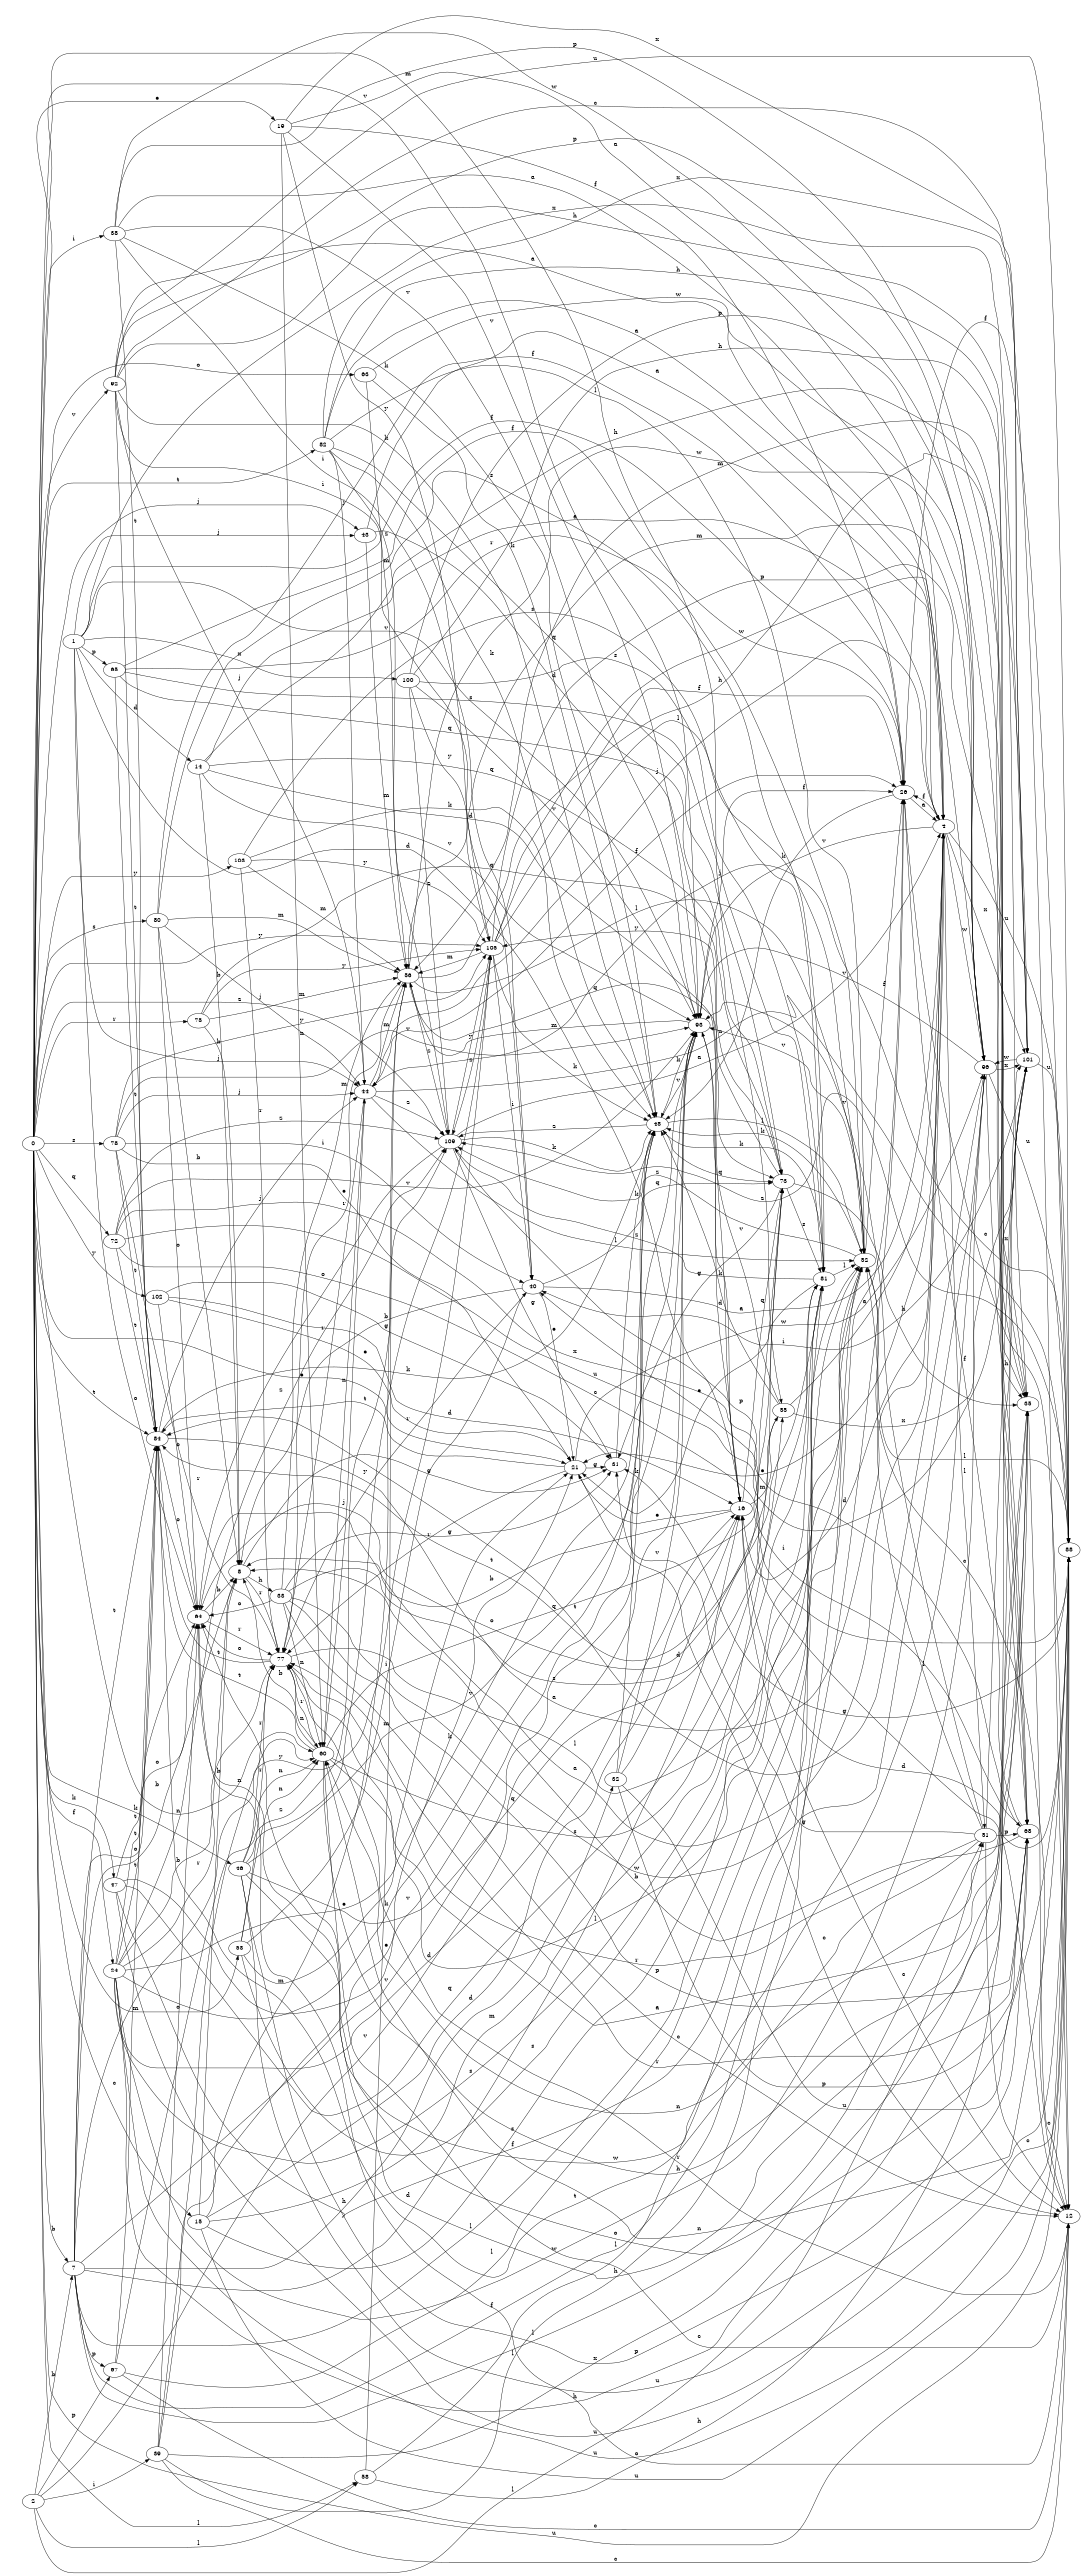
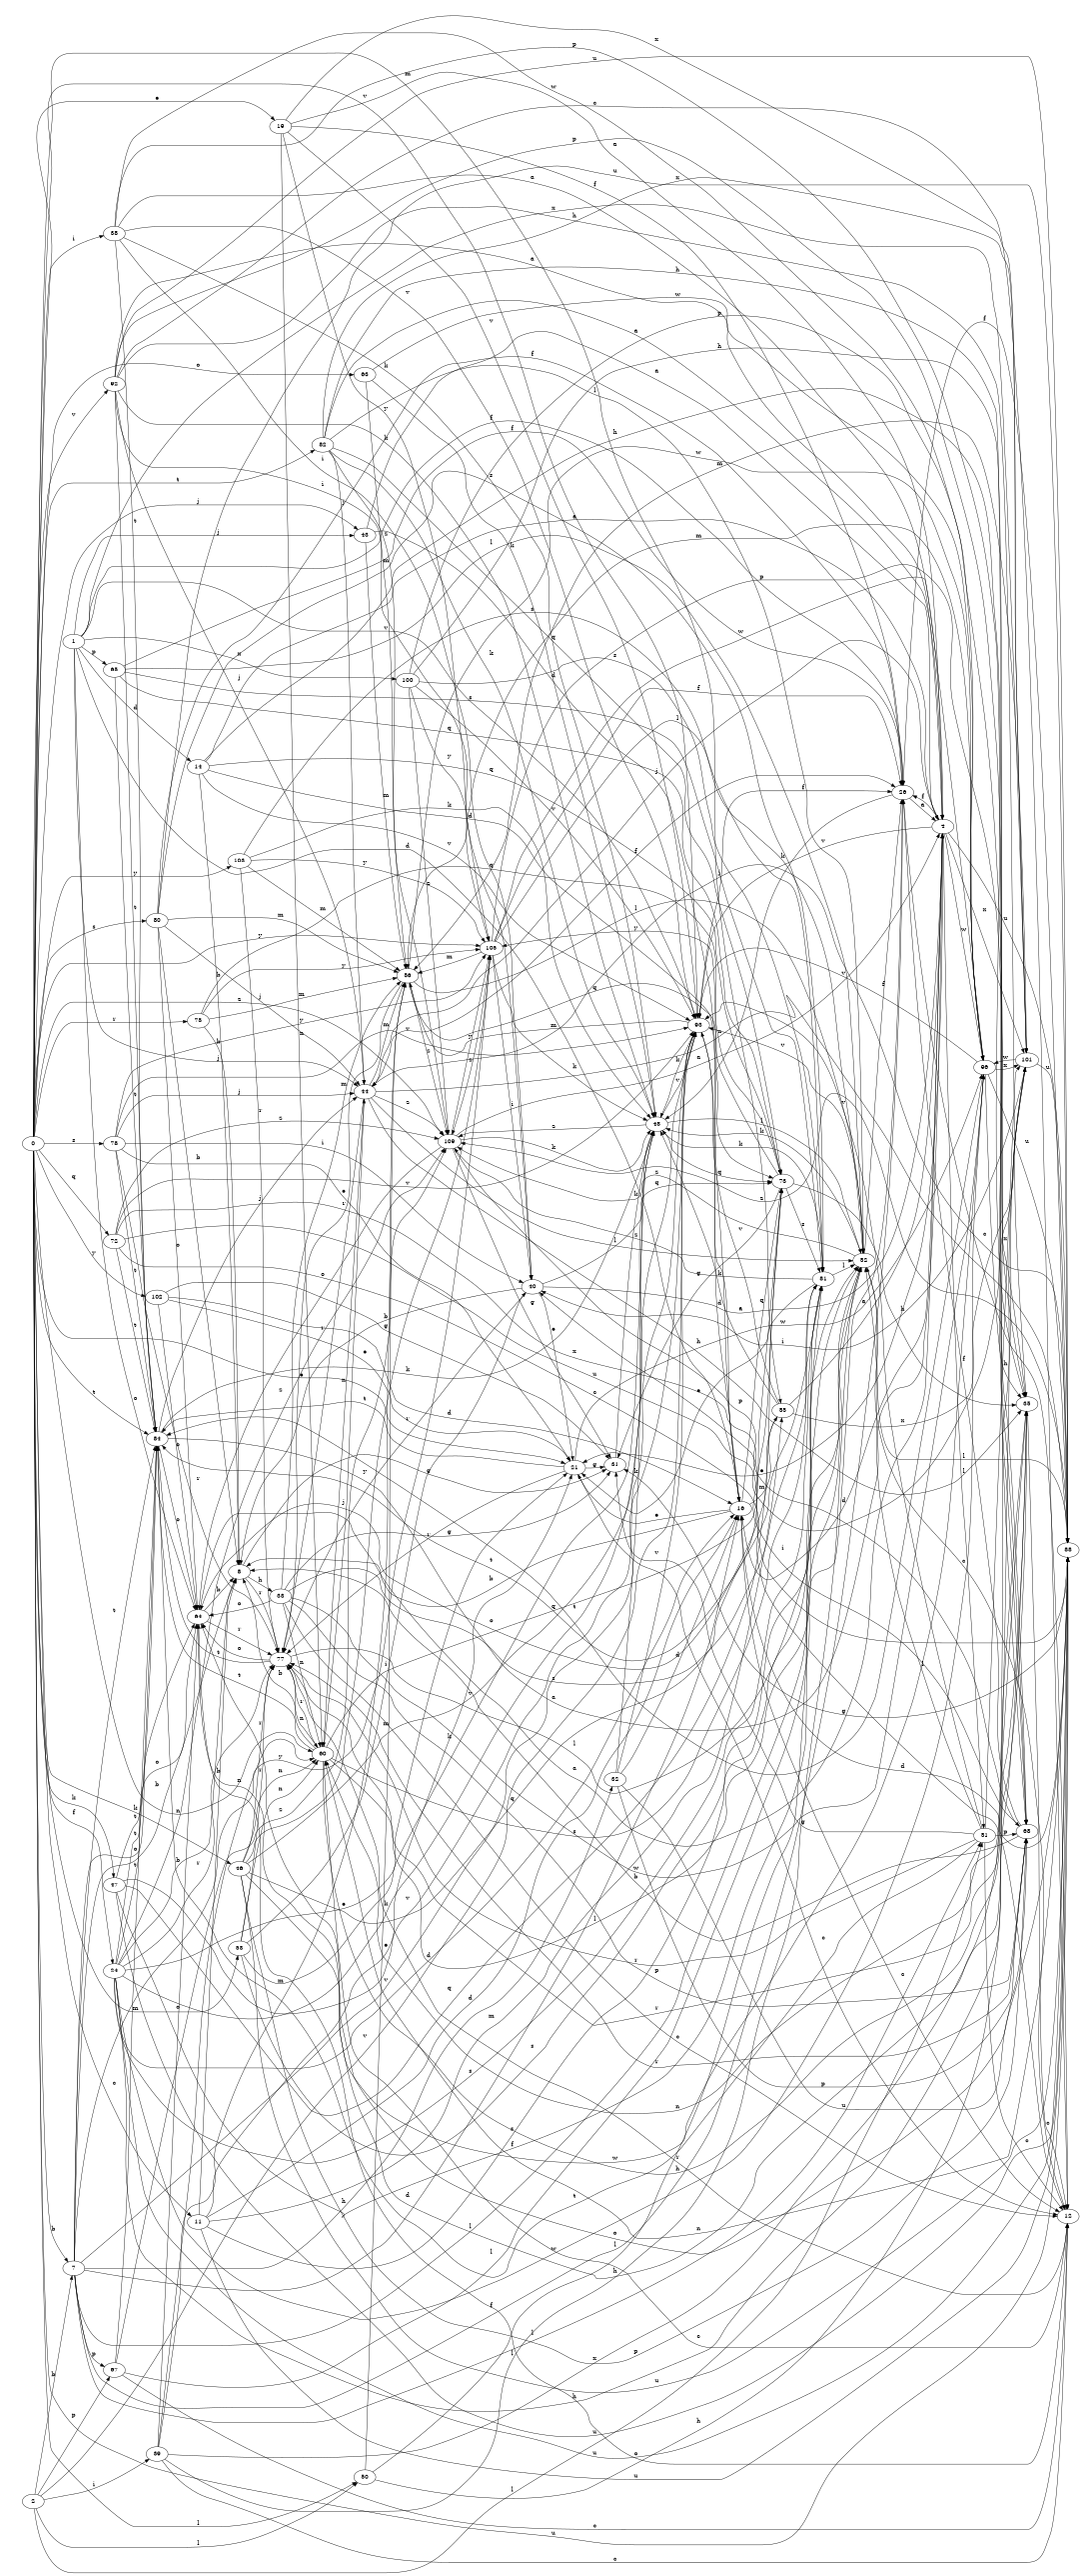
  strict digraph {
    rankdir=LR
    0
    7
-   11 [label=15]
+   11
    19
    21
    24
    38
    43
    46
    47
-   50 [label=58]
+   50
    53
    55
    60
    63
    72
    75
    78
    80
    82
    84
    88
    92
    93
    102
    103
    105
    109
    16
    26
    64
    51
    67
    8
    32
    52
    81
    101
    4
    77
    96
    31
    12
    35
    48
    68
    40
    56
    73
    44
    1
    14
    65
    100
    2
    39
    33
    0 -> 7 [label=b]
    0 -> 11 [label=c]
    0 -> 19 [label=e]
    0 -> 21 [label=e]
    0 -> 24 [label=f]
    0 -> 38 [label=i]
    0 -> 43 [label=j]
    0 -> 46 [label=k]
    0 -> 47 [label=k]
    0 -> 50 [label=l]
    0 -> 53 [label=m]
    0 -> 55 [label=m]
    0 -> 60 [label=n]
    0 -> 63 [label=o]
    0 -> 72 [label=q]
    0 -> 75 [label=r]
    0 -> 78 [label=s]
    0 -> 80 [label=s]
    0 -> 82 [label=t]
    0 -> 84 [label=t]
    0 -> 88 [label=u]
    0 -> 92 [label=v]
    0 -> 93 [label=v]
    0 -> 102 [label=y]
    0 -> 103 [label=y]
    0 -> 105 [label=y]
    0 -> 109 [label=z]
    7 -> 84 [label=t]
    7 -> 93 [label=v]
    7 -> 105 [label=y]
    7 -> 16 [label=d]
    7 -> 26 [label=f]
    7 -> 64 [label=o]
    7 -> 51 [label=l]
    7 -> 67 [label=p]
    7 -> 8 [label=b]
    7 -> 32 [label=h]
    7 -> 52 [label=l]
    11 -> 21 [label=e]
    11 -> 55 [label=m]
    11 -> 88 [label=u]
    11 -> 16 [label=d]
    11 -> 8 [label=b]
    11 -> 81 [label=s]
    19 -> 60 [label=n]
    19 -> 93 [label=v]
    19 -> 105 [label=y]
    19 -> 26 [label=f]
    19 -> 101 [label=x]
    19 -> 4 [label=a]
    21 -> 84 [label=t]
    21 -> 77 [label=r]
    21 -> 96 [label=w]
    21 -> 31 [label=g]
    21 -> 12 [label=c]
    24 -> 21 [label=e]
    24 -> 84 [label=t]
    24 -> 88 [label=u]
    24 -> 109 [label=z]
    24 -> 16 [label=d]
    24 -> 64 [label=o]
    24 -> 8 [label=b]
    24 -> 81 [label=s]
    24 -> 77 [label=r]
    24 -> 96 [label=w]
    24 -> 35 [label=h]
    24 -> 48 [label=k]
    38 -> 84 [label=t]
    38 -> 93 [label=v]
    38 -> 4 [label=a]
    38 -> 96 [label=w]
    38 -> 48 [label=k]
    38 -> 68 [label=p]
    38 -> 40 [label=i]
    43 -> 16 [label=d]
    43 -> 4 [label=a]
    43 -> 56 [label=m]
    46 -> 60 [label=n]
    46 -> 88 [label=u]
    46 -> 93 [label=v]
    46 -> 105 [label=y]
    46 -> 77 [label=r]
    46 -> 96 [label=w]
    46 -> 68 [label=p]
    46 -> 73 [label=q]
    47 -> 84 [label=t]
    47 -> 88 [label=u]
    47 -> 93 [label=v]
    47 -> 26 [label=f]
    47 -> 73 [label=q]
    50 -> 52 [label=l]
    50 -> 35 [label=h]
    50 -> 56 [label=m]
    53 -> 60 [label=n]
    53 -> 81 [label=s]
    53 -> 77 [label=r]
    53 -> 48 [label=k]
    53 -> 40 [label=i]
    55 -> 93 [label=v]
    55 -> 64 [label=o]
    55 -> 101 [label=x]
    55 -> 4 [label=a]
    55 -> 48 [label=k]
    60 -> 84 [label=t]
    60 -> 8 [label=b]
    60 -> 52 [label=l]
    60 -> 81 [label=s]
    60 -> 77 [label=r]
    60 -> 12 [label=c]
    60 -> 35 [label=h]
    60 -> 73 [label=q]
    60 -> 44 [label=j]
    63 -> 96 [label=w]
    63 -> 48 [label=k]
    63 -> 56 [label=m]
    72 -> 84 [label=t]
    72 -> 88 [label=u]
    72 -> 93 [label=v]
    72 -> 109 [label=z]
    72 -> 101 [label=x]
    72 -> 12 [label=c]
    75 -> 105 [label=y]
    75 -> 8 [label=b]
    75 -> 56 [label=m]
    75 -> 73 [label=q]
    78 -> 21 [label=e]
    78 -> 84 [label=t]
    78 -> 93 [label=v]
    78 -> 105 [label=y]
    78 -> 77 [label=r]
    78 -> 40 [label=i]
    78 -> 44 [label=j]
+   80 -> 88 [label=u]
    80 -> 26 [label=f]
    80 -> 64 [label=o]
    80 -> 8 [label=b]
    80 -> 81 [label=s]
    80 -> 56 [label=m]
    80 -> 44 [label=j]
    82 -> 109 [label=z]
    82 -> 52 [label=l]
    82 -> 101 [label=x]
    82 -> 4 [label=a]
    82 -> 35 [label=h]
    82 -> 48 [label=k]
    82 -> 73 [label=q]
    82 -> 44 [label=j]
    84 -> 64 [label=o]
    84 -> 4 [label=a]
    84 -> 48 [label=k]
    84 -> 44 [label=j]
    88 -> 60 [label=n]
    88 -> 109 [label=z]
    88 -> 16 [label=d]
    88 -> 26 [label=f]
    88 -> 52 [label=l]
    88 -> 31 [label=g]
    88 -> 44 [label=j]
    92 -> 84 [label=t]
    92 -> 88 [label=u]
    92 -> 4 [label=a]
    92 -> 12 [label=c]
    92 -> 35 [label=h]
    92 -> 48 [label=k]
    92 -> 68 [label=p]
    92 -> 40 [label=i]
    92 -> 44 [label=j]
    93 -> 16 [label=d]
    93 -> 26 [label=f]
    93 -> 48 [label=k]
    93 -> 56 [label=m]
    102 -> 21 [label=e]
    102 -> 16 [label=d]
    102 -> 64 [label=o]
    102 -> 31 [label=g]
    103 -> 105 [label=y]
    103 -> 81 [label=s]
    103 -> 77 [label=r]
    103 -> 48 [label=k]
    103 -> 56 [label=m]
    105 -> 109 [label=z]
    105 -> 26 [label=f]
    105 -> 52 [label=l]
    105 -> 96 [label=w]
    105 -> 48 [label=k]
    105 -> 68 [label=p]
    105 -> 40 [label=i]
    105 -> 56 [label=m]
    109 -> 105 [label=y]
    109 -> 64 [label=o]
    109 -> 4 [label=a]
    109 -> 31 [label=g]
    109 -> 48 [label=k]
    109 -> 68 [label=p]
    16 -> 21 [label=e]
    16 -> 55 [label=m]
    16 -> 8 [label=b]
    16 -> 12 [label=c]
    16 -> 73 [label=q]
    26 -> 4 [label=a]
    26 -> 12 [label=c]
    26 -> 48 [label=k]
    64 -> 8 [label=b]
    64 -> 4 [label=a]
    64 -> 77 [label=r]
    64 -> 35 [label=h]
    51 -> 84 [label=t]
    51 -> 93 [label=v]
    51 -> 52 [label=l]
    51 -> 101 [label=x]
    51 -> 77 [label=r]
    51 -> 31 [label=g]
    51 -> 12 [label=c]
    51 -> 68 [label=p]
    67 -> 84 [label=t]
    67 -> 109 [label=z]
    67 -> 52 [label=l]
    67 -> 12 [label=c]
    8 -> 77 [label=r]
    8 -> 31 [label=g]
    8 -> 33 [label=h]
    32 -> 88 [label=u]
    32 -> 93 [label=v]
    32 -> 16 [label=d]
    32 -> 48 [label=k]
    32 -> 68 [label=p]
    52 -> 93 [label=v]
    52 -> 109 [label=z]
    52 -> 26 [label=f]
    52 -> 12 [label=c]
    52 -> 48 [label=k]
    81 -> 21 [label=e]
    81 -> 84 [label=t]
    81 -> 109 [label=z]
    81 -> 52 [label=l]
    81 -> 48 [label=k]
    101 -> 60 [label=n]
    101 -> 88 [label=u]
    101 -> 96 [label=w]
    101 -> 40 [label=i]
    101 -> 56 [label=m]
    4 -> 21 [label=e]
    4 -> 88 [label=u]
    4 -> 93 [label=v]
    4 -> 16 [label=d]
    4 -> 26 [label=f]
    4 -> 51 [label=l]
    4 -> 101 [label=x]
    4 -> 96 [label=w]
    4 -> 44 [label=j]
    77 -> 60 [label=n]
    77 -> 84 [label=t]
    77 -> 64 [label=o]
    77 -> 52 [label=l]
    96 -> 84 [label=t]
    96 -> 88 [label=u]
    96 -> 93 [label=v]
    96 -> 101 [label=x]
    96 -> 35 [label=h]
    96 -> 56 [label=m]
    31 -> 48 [label=k]
    12 -> 64 [label=o]
    12 -> 77 [label=r]
-   35 -> 77 [label=a]
+   35 -> 77 [label=r]
    35 -> 12 [label=c]
    48 -> 93 [label=v]
    48 -> 109 [label=z]
    48 -> 52 [label=l]
    48 -> 73 [label=q]
    68 -> 26 [label=f]
    68 -> 64 [label=o]
    68 -> 8 [label=b]
    68 -> 77 [label=r]
    68 -> 40 [label=i]
    40 -> 21 [label=e]
    40 -> 8 [label=b]
    40 -> 4 [label=a]
    40 -> 77 [label=r]
    40 -> 73 [label=q]
    56 -> 109 [label=z]
    56 -> 52 [label=l]
    56 -> 77 [label=r]
    56 -> 96 [label=w]
-   56 -> 35 [label=h]
+   44 -> 35 [label=h]
    56 -> 73 [label=q]
    73 -> 105 [label=y]
    73 -> 81 [label=s]
    73 -> 31 [label=g]
    73 -> 35 [label=h]
    44 -> 60 [label=n]
    44 -> 88 [label=u]
    44 -> 109 [label=z]
    44 -> 26 [label=f]
    44 -> 52 [label=l]
    44 -> 77 [label=r]
    44 -> 56 [label=m]
    1 -> 43 [label=j]
    1 -> 93 [label=v]
    1 -> 16 [label=d]
    1 -> 26 [label=f]
    1 -> 64 [label=o]
    1 -> 101 [label=x]
    1 -> 44 [label=j]
    1 -> 14 [label=d]
    1 -> 65 [label=p]
    1 -> 100 [label=x]
    14 -> 93 [label=v]
    14 -> 16 [label=d]
    14 -> 8 [label=b]
    14 -> 4 [label=a]
    14 -> 35 [label=h]
    14 -> 73 [label=q]
    65 -> 84 [label=t]
    65 -> 26 [label=f]
-   65 -> 52 [label=r]
+   65 -> 52 [label=l]
    65 -> 81 [label=s]
    65 -> 73 [label=q]
    100 -> 93 [label=v]
    100 -> 105 [label=y]
    100 -> 109 [label=z]
    100 -> 81 [label=s]
    100 -> 35 [label=h]
    100 -> 68 [label=p]
    2 -> 7 [label=b]
    2 -> 50 [label=l]
    2 -> 93 [label=v]
    2 -> 51 [label=l]
    2 -> 67 [label=p]
    2 -> 39 [label=i]
    39 -> 60 [label=n]
    39 -> 64 [label=o]
    39 -> 52 [label=l]
    39 -> 101 [label=x]
    39 -> 12 [label=c]
    39 -> 56 [label=m]
    33 -> 60 [label=n]
    33 -> 64 [label=o]
    33 -> 81 [label=s]
    33 -> 96 [label=w]
    33 -> 31 [label=g]
    33 -> 12 [label=c]
    33 -> 68 [label=p]
    33 -> 56 [label=m]
  }
